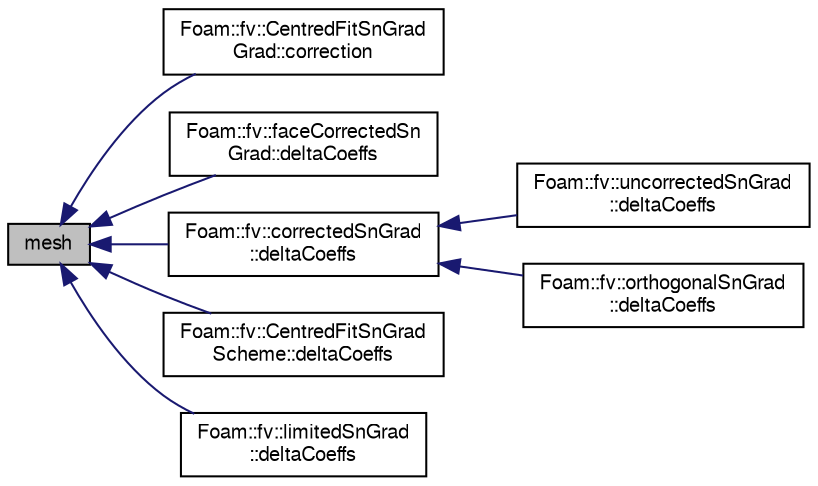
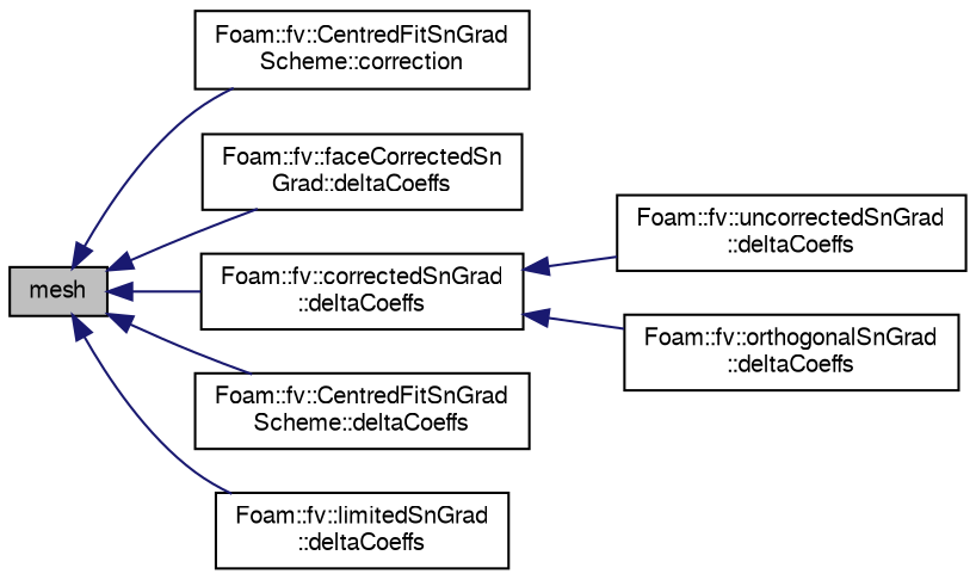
  digraph {
    rankdir=LR
    node [color=black fontname=FreeSans fontsize=10 shape=record]
    edge [color=midnightblue dir=back fontname=FreeSans fontsize=10 labelfontname=FreeSans labelfontsize=10 style=solid]
    n1 [fillcolor=grey75 fontcolor=black height=0.2 label=mesh style=filled width=0.4]
-   n2 [height=0.2 label="Foam::fv::CentredFitSnGrad\lGrad::correction" width=0.4]
+   n2 [height=0.2 label="Foam::fv::CentredFitSnGrad\lScheme::correction" width=0.4]
    n3 [height=0.2 label="Foam::fv::faceCorrectedSn\lGrad::deltaCoeffs" width=0.4]
    n4 [height=0.2 label="Foam::fv::correctedSnGrad\l::deltaCoeffs" width=0.4]
    n5 [height=0.2 label="Foam::fv::CentredFitSnGrad\lScheme::deltaCoeffs" width=0.4]
    n6 [height=0.2 label="Foam::fv::limitedSnGrad\l::deltaCoeffs" width=0.4]
    n7 [height=0.2 label="Foam::fv::uncorrectedSnGrad\l::deltaCoeffs" width=0.4]
    n8 [height=0.2 label="Foam::fv::orthogonalSnGrad\l::deltaCoeffs" width=0.4]
    n1 -> n2
    n1 -> n3
    n1 -> n4
    n1 -> n5
    n1 -> n6
    n4 -> n7
    n4 -> n8
  }
